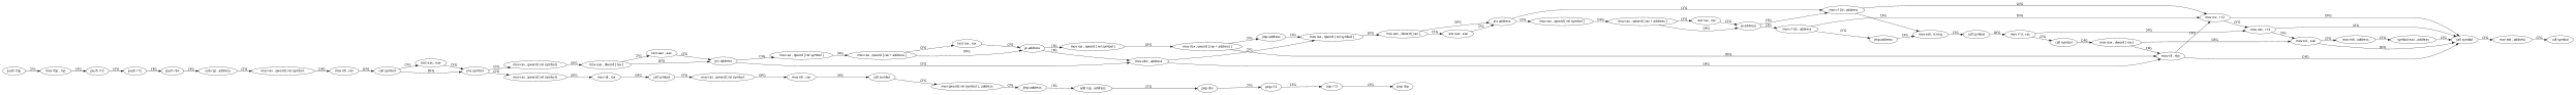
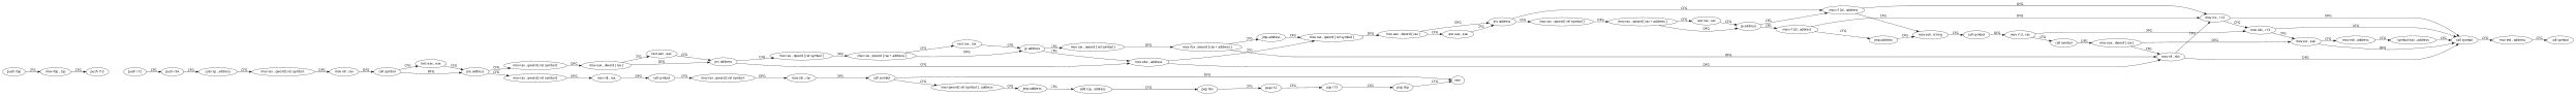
  digraph {
    fontname="Noto Sans"
    rankdir=LR
    node [fontname="Noto Sans"]
    edge [fontname="Noto Sans"]
    n1 [label="push rbp"]
    n2 [label="mov rbp , rsp"]
    n3 [label="push r13"]
    n4 [label="push r12"]
    n5 [label="push rbx"]
    n6 [label="sub rsp , address"]
    n7 [label="mov rax , qword [ rel symbol ]"]
    n8 [label="mov rdi , rax"]
    n9 [label="call symbol"]
    n10 [label="test eax , eax"]
-   n11 [label="jne symbol"]
+   n11 [label="jne address"]
    n12 [label="mov rax , qword [ rel symbol ]"]
    n13 [label="mov rax , qword [ rel symbol ]"]
    n14 [label="mov eax , dword [ rax ]"]
    n15 [label="mov rdi , rax"]
    n16 [label="test eax , eax"]
    n17 [label="jns address"]
    n18 [label="call symbol"]
    n19 [label="mov ebx , address"]
    n20 [label="mov rax , qword [ rel symbol ]"]
    n21 [label="mov rax , qword [ rel symbol ]"]
    n22 [label="mov r8 , rbx"]
    n23 [label="mov rax , qword [ rax + address ]"]
    n24 [label="mov eax , dword [ rax ]"]
    n25 [label="mov rcx , r12"]
    n26 [label="call symbol"]
    n27 [label="test rax , rax"]
    n28 [label="je address"]
    n29 [label="mov rax , qword [ rel symbol ]"]
    n30 [label="mov rdi , rax"]
    n31 [label="call symbol"]
    n32 [label="mov qword [ rel symbol ] , address"]
+   n33 [label=retn]
    n34 [label="jmp address"]
    n35 [label="add rsp , address"]
    n36 [label="pop rbx"]
    n37 [label="pop r12"]
    n38 [label="test eax , eax"]
    n39 [label="jns address"]
    n40 [label="mov rax , qword [ rel symbol ]"]
    n41 [label="mov rbx , qword [ rax + address ]"]
    n42 [label="jmp address"]
    n43 [label="pop r13"]
    n44 [label="pop rbp"]
    n45 [label="mov r12d , address"]
    n46 [label="mov edi , string"]
    n47 [label="call symbol"]
    n48 [label="mov rdx , r13"]
    n49 [label="mov r13 , rax"]
    n50 [label="mov rax , qword [ rel symbol ]"]
    n51 [label="mov rax , qword [ rax + address ]"]
    n52 [label="test rax , rax"]
    n53 [label="je address"]
    n54 [label="mov r12d , address"]
    n55 [label="jmp address"]
    n56 [label="call symbol"]
    n57 [label="mov eax , dword [ rax ]"]
    n58 [label="mov esi , eax"]
    n59 [label="mov edi , address"]
    n60 [label="mov edi , address"]
    n61 [label="symbol eax , address"]
    n62 [label="call symbol"]
    n1 -> n2 [label=CFG]
    n2 -> n3 [label=CFG]
-   n3 -> n4 [label=CFG]
    n4 -> n5 [label=CFG]
    n5 -> n6 [label=CFG]
    n6 -> n7 [label=CFG]
    n7 -> n8 [label=DFG]
    n8 -> n9 [label=DFG]
    n9 -> n10 [label=CFG]
    n9 -> n11 [label=DFG]
    n10 -> n11 [label=CFG]
    n11 -> n12 [label=CFG]
    n11 -> n13 [label=CFG]
    n12 -> n14 [label=DFG]
    n13 -> n15 [label=DFG]
    n14 -> n16 [label=CFG]
    n14 -> n17 [label=DFG]
    n15 -> n18 [label=DFG]
    n16 -> n17 [label=CFG]
    n17 -> n19 [label=CFG]
    n17 -> n20 [label=CFG]
    n18 -> n29 [label=CFG]
    n19 -> n21 [label=CFG]
    n19 -> n22 [label=DFG]
    n20 -> n23 [label=DFG]
    n21 -> n24 [label=DFG]
    n22 -> n25 [label=CFG]
    n22 -> n26 [label=DFG]
    n23 -> n27 [label=CFG]
    n23 -> n28 [label=DFG]
    n24 -> n38 [label=CFG]
    n24 -> n39 [label=DFG]
    n25 -> n26 [label=DFG]
    n25 -> n48 [label=CFG]
    n26 -> n60 [label=CFG]
    n27 -> n28 [label=CFG]
    n28 -> n19 [label=CFG]
    n28 -> n40 [label=CFG]
    n29 -> n30 [label=DFG]
    n30 -> n31 [label=DFG]
    n31 -> n32 [label=CFG]
+   n31 -> n33 [label=DFG]
    n32 -> n34 [label=CFG]
    n34 -> n35 [label=CFG]
    n35 -> n36 [label=CFG]
    n36 -> n37 [label=CFG]
    n37 -> n43 [label=CFG]
    n38 -> n39 [label=CFG]
    n39 -> n45 [label=CFG]
    n39 -> n50 [label=CFG]
    n40 -> n41 [label=DFG]
    n41 -> n22 [label=DFG]
    n41 -> n42 [label=CFG]
    n42 -> n21 [label=CFG]
    n43 -> n44 [label=CFG]
+   n44 -> n33 [label=CFG]
    n45 -> n25 [label=DFG]
    n45 -> n46 [label=CFG]
    n46 -> n47 [label=CFG]
    n47 -> n49 [label=DFG]
    n48 -> n26 [label=DFG]
    n48 -> n58 [label=CFG]
    n49 -> n48 [label=DFG]
    n49 -> n56 [label=CFG]
    n50 -> n51 [label=DFG]
    n51 -> n52 [label=CFG]
    n51 -> n53 [label=DFG]
    n52 -> n53 [label=CFG]
    n53 -> n45 [label=CFG]
    n53 -> n54 [label=CFG]
    n54 -> n25 [label=DFG]
    n54 -> n55 [label=CFG]
    n55 -> n46 [label=CFG]
    n56 -> n57 [label=DFG]
    n57 -> n22 [label=CFG]
    n57 -> n58 [label=DFG]
    n58 -> n26 [label=DFG]
    n58 -> n59 [label=CFG]
    n59 -> n61 [label=CFG]
    n60 -> n62 [label=CFG]
    n61 -> n26 [label=CFG]
  }
